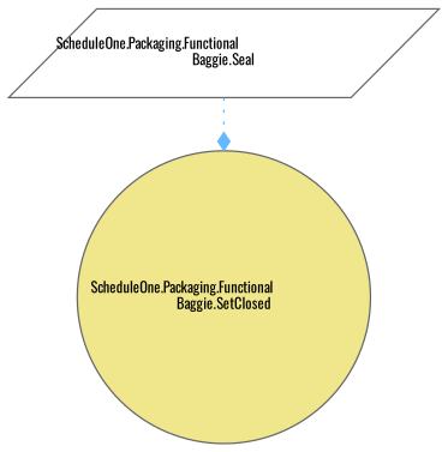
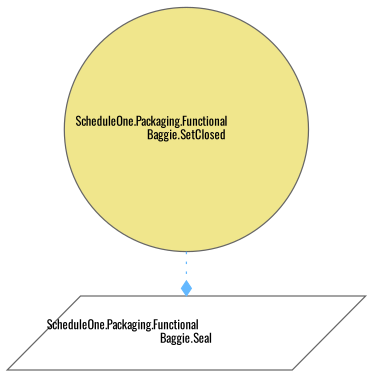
  digraph {
    rankdir=TB
    fontname=Oswald
    node [fontname=Oswald fontsize=10 style=filled]
    n1 [color=gray40 fillcolor=white fontcolor=black height=0.2 label="ScheduleOne.Packaging.Functional\lBaggie.Seal" shape=parallelogram width=0.4]
    n2 [color=grey40 fillcolor=khaki height=0.2 label="ScheduleOne.Packaging.Functional\lBaggie.SetClosed" shape=circle width=0.4]
-   n1 -> n2 [color=steelblue1 fontname=Oswald fontsize=10 labelfontname=Helvetica labelfontsize=10 style=dotted arrowhead=diamond]
+   n2 -> n1 [color=steelblue1 fontname=Oswald fontsize=10 labelfontname=Helvetica labelfontsize=10 style=dotted arrowhead=diamond]
  }
